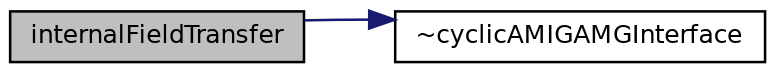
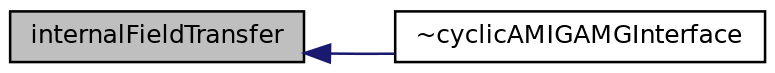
  digraph {
    rankdir=LR
    node [color=black fontname=Helvetica fontsize=10 shape=record]
    n1 [fillcolor=grey75 fontcolor=black height=0.2 label=internalFieldTransfer style=filled width=0.4]
    n2 [height=0.2 label="~cyclicAMIGAMGInterface" width=0.4]
-   n2 -> n1 [color=midnightblue dir=back fontname=Helvetica fontsize=10 labelfontname=Helvetica labelfontsize=10 style=solid]
+   n1 -> n2 [color=midnightblue dir=back fontname=Helvetica fontsize=10 labelfontname=Helvetica labelfontsize=10 style=solid]
  }
